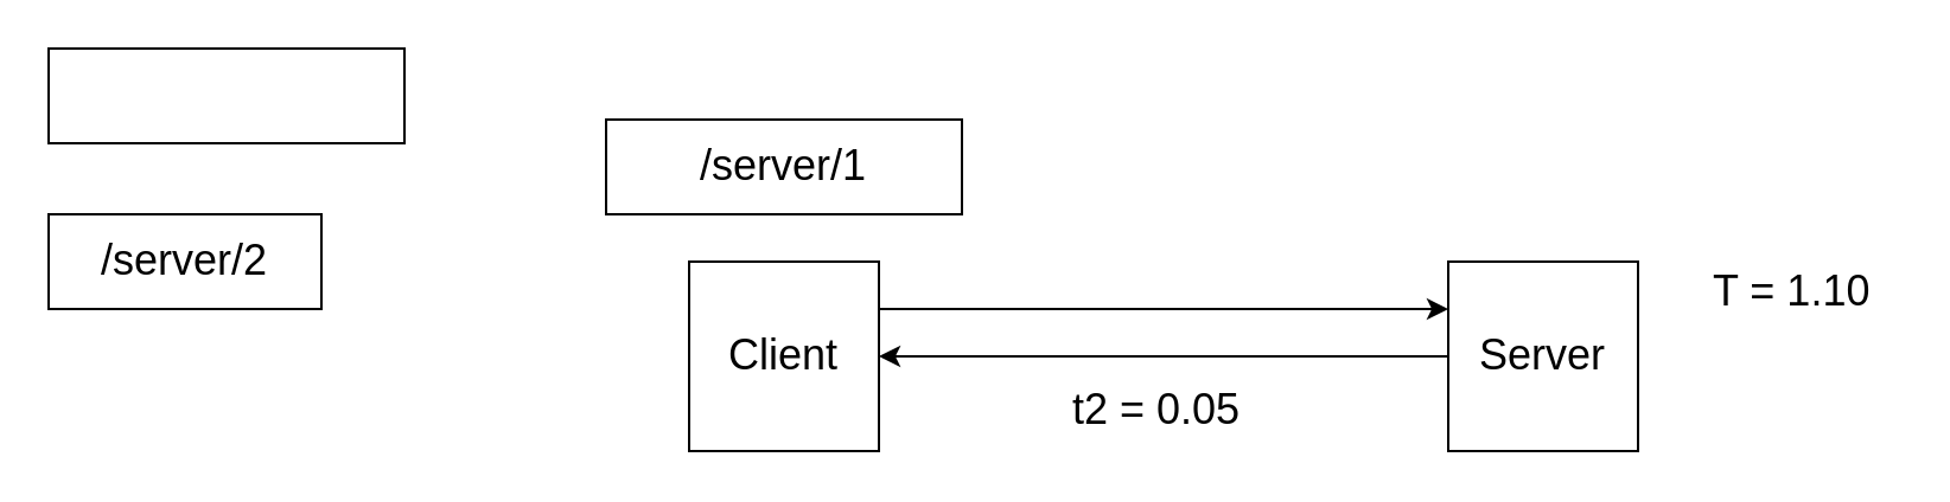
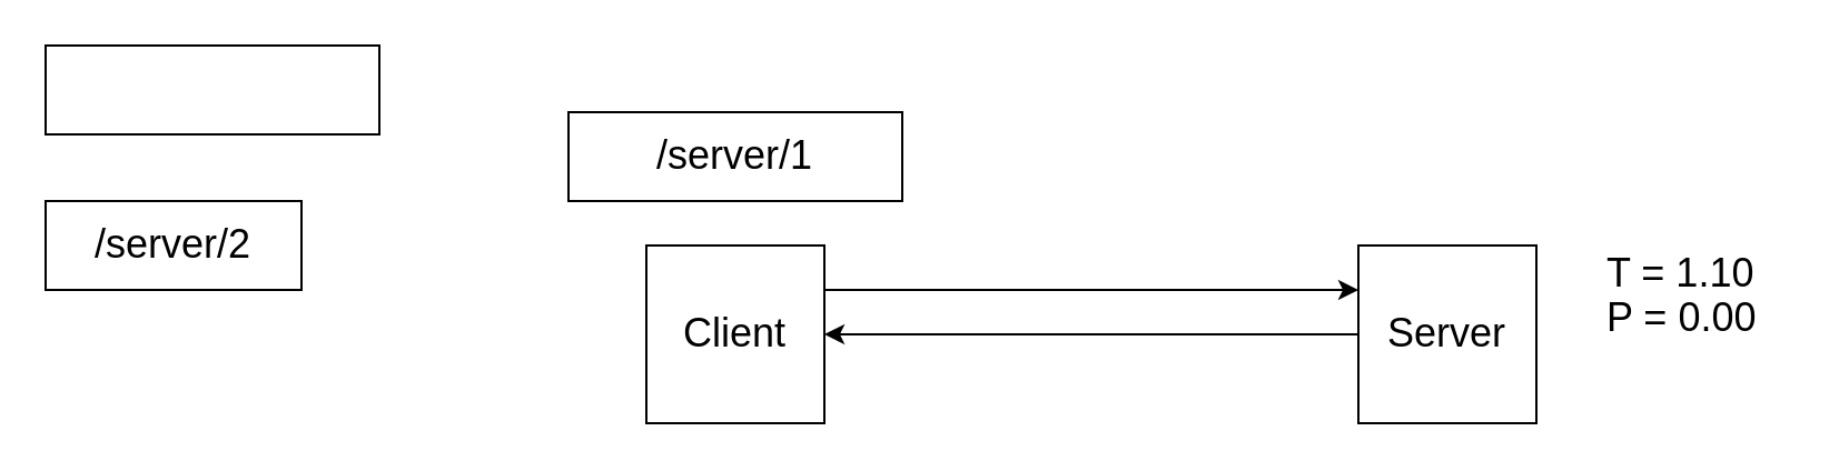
  <mxCell id="0" />
  <mxCell id="1" parent="0" />
  <mxCell id="2" value="&lt;span style=&quot;white-space: normal&quot;&gt;&lt;font style=&quot;font-size: 18px&quot;&gt;/server/1&lt;/font&gt;&lt;/span&gt;" style="rounded=0;whiteSpace=wrap;html=1;" parent="1" vertex="1"><mxGeometry x="255" y="50" width="150" height="40" as="geometry" /></mxCell>
  <mxCell id="3" value="&lt;span style=&quot;white-space: normal&quot;&gt;&lt;font style=&quot;font-size: 18px&quot;&gt;/server/2&lt;/font&gt;&lt;/span&gt;" style="rounded=0;whiteSpace=wrap;html=1;" parent="1" vertex="1"><mxGeometry x="20" y="90" width="115" height="40" as="geometry" /></mxCell>
  <mxCell id="4" value="&lt;font style=&quot;font-size: 18px&quot;&gt;Client&lt;/font&gt;" style="whiteSpace=wrap;html=1;aspect=fixed;" parent="1" vertex="1"><mxGeometry x="290" y="110" width="80" height="80" as="geometry" /></mxCell>
  <mxCell id="5" style="edgeStyle=orthogonalEdgeStyle;rounded=0;orthogonalLoop=1;jettySize=auto;html=1;exitX=0;exitY=0.5;exitDx=0;exitDy=0;entryX=1;entryY=0.5;entryDx=0;entryDy=0;" parent="1" source="6" target="4" edge="1"><mxGeometry relative="1" as="geometry" /></mxCell>
  <mxCell id="6" value="&lt;font style=&quot;font-size: 18px&quot;&gt;Server&lt;/font&gt;" style="whiteSpace=wrap;html=1;aspect=fixed;" parent="1" vertex="1"><mxGeometry x="610" y="110" width="80" height="80" as="geometry" /></mxCell>
  <mxCell id="7" value="" style="endArrow=classic;html=1;exitX=1;exitY=0.25;exitDx=0;exitDy=0;entryX=0;entryY=0.25;entryDx=0;entryDy=0;" parent="1" source="4" target="6" edge="1"><mxGeometry width="50" height="50" relative="1" as="geometry"><mxPoint x="410" y="170" as="sourcePoint" /><mxPoint x="460" y="120" as="targetPoint" /></mxGeometry></mxCell>
  <mxCell id="8" value="&lt;font style=&quot;font-size: 18px&quot;&gt;T = 1.10&lt;/font&gt;" style="text;html=1;resizable=0;points=[];autosize=1;align=left;verticalAlign=top;spacingTop=-4;" parent="1" vertex="1"><mxGeometry x="720" y="110" width="80" height="20" as="geometry" /></mxCell>
- <mxCell id="10" value="&lt;font style=&quot;font-size: 18px&quot;&gt;t2 = 0.05&lt;/font&gt;" style="text;html=1;resizable=0;points=[];autosize=1;align=left;verticalAlign=top;spacingTop=-4;" parent="1" vertex="1"><mxGeometry x="450" y="160" width="90" height="20" as="geometry" /></mxCell>
+ <mxCell id="9" value="&lt;font style=&quot;font-size: 18px&quot;&gt;P = 0.00&lt;/font&gt;" style="text;html=1;resizable=0;points=[];autosize=1;align=left;verticalAlign=top;spacingTop=-4;" parent="1" vertex="1"><mxGeometry x="720" y="130" width="80" height="20" as="geometry" /></mxCell>
  <mxCell id="11" value="" style="rounded=0;whiteSpace=wrap;html=1;" vertex="1" parent="1"><mxGeometry x="20" y="20" width="150" height="40" as="geometry" /></mxCell>
